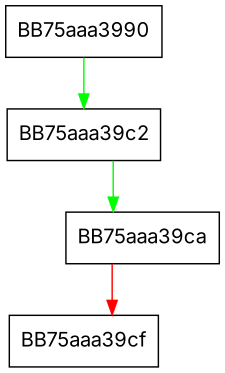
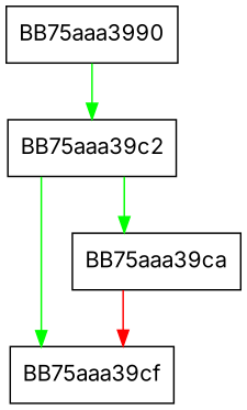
  digraph {
    fontname=Inter
    splines=ortho
    node [fontname=Inter shape=box]
    edge [color=green fontname=Inter]
    BB75aaa3990
    BB75aaa39c2
    BB75aaa39cf
    BB75aaa39ca
    BB75aaa3990 -> BB75aaa39c2
+   BB75aaa39c2 -> BB75aaa39cf
    BB75aaa39c2 -> BB75aaa39ca
    BB75aaa39ca -> BB75aaa39cf [color=red]
  }
